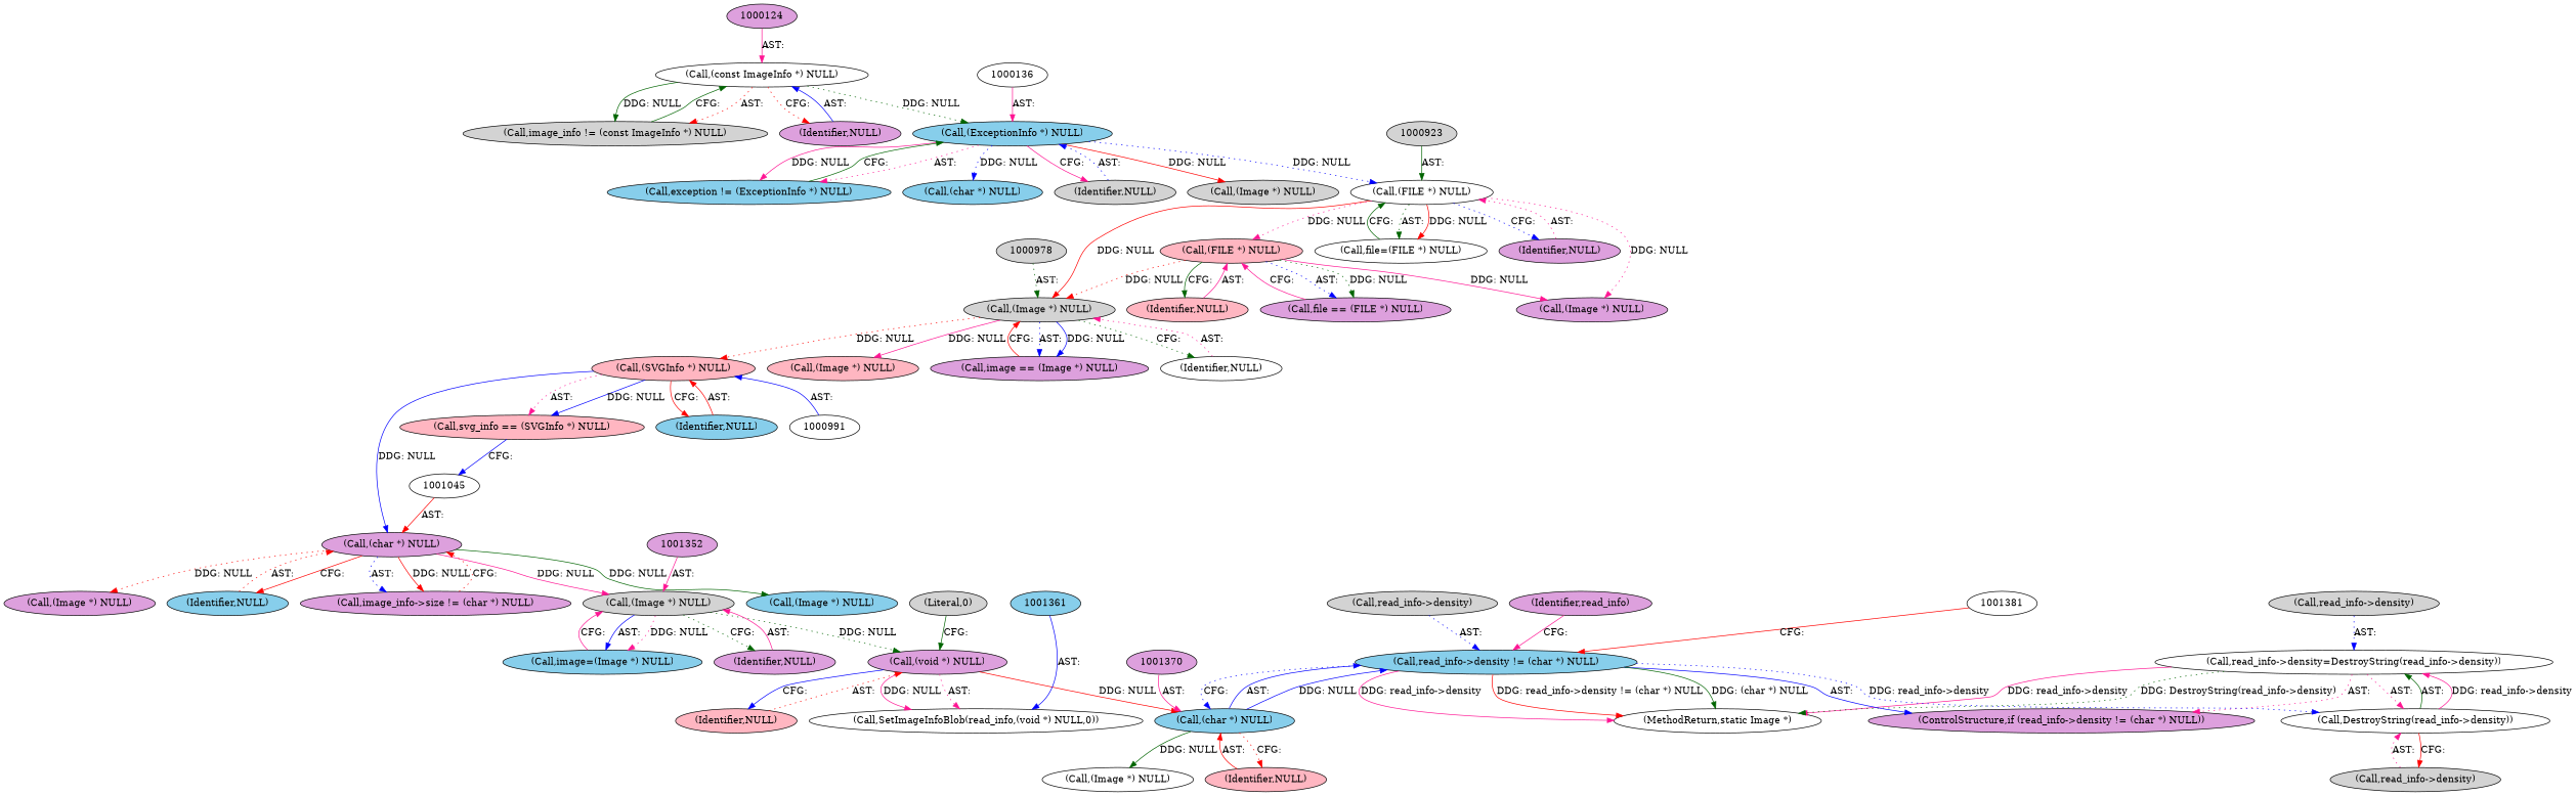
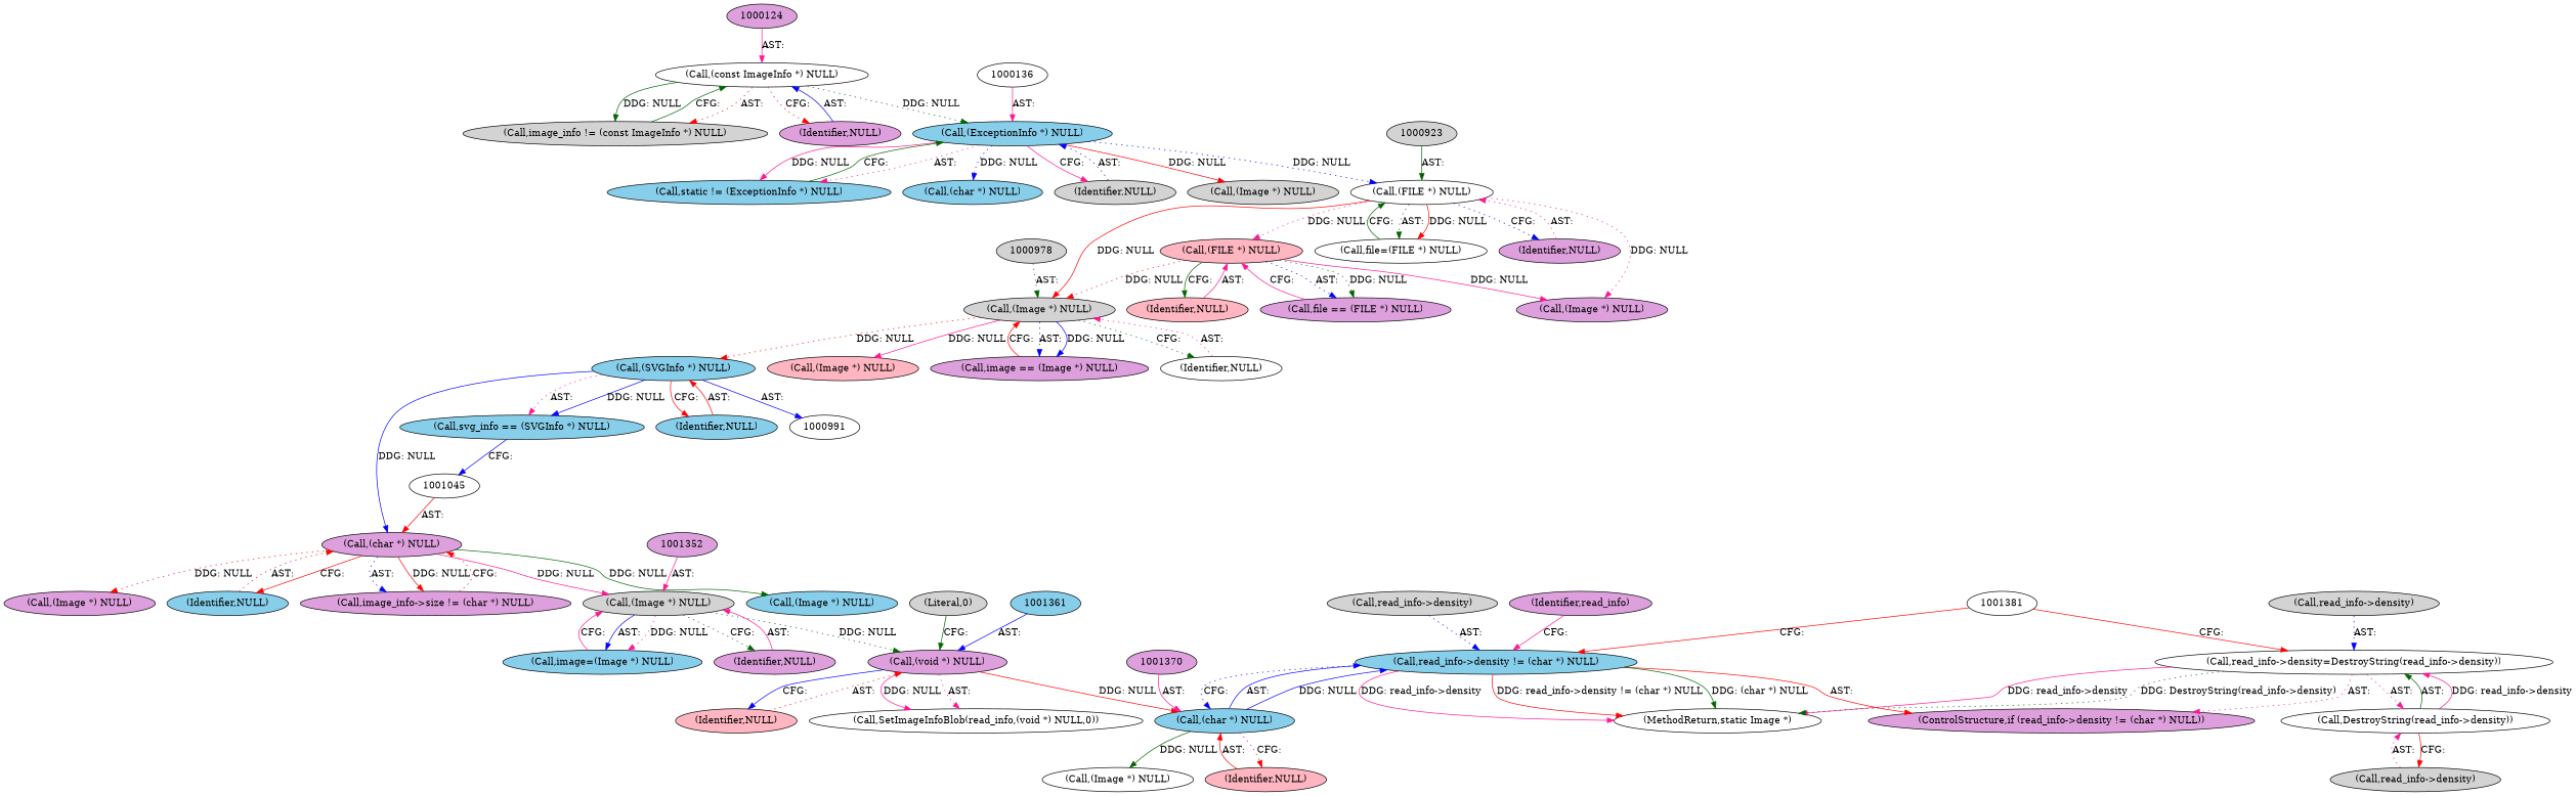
  digraph {
    node [fillcolor=plum style=filled]
    edge [color=deeppink style=solid]
    n1 [fillcolor=white label="(Call,read_info->density=DestroyString(read_info->density))"]
    n2 [fillcolor=white label="(Call,DestroyString(read_info->density))"]
    n3 [label="(ControlStructure,if (read_info->density != (char *) NULL))"]
    n4 [fillcolor=white label="(MethodReturn,static Image *)"]
    n5 [fillcolor=lightgrey label="(Call,read_info->density)"]
    n6 [fillcolor=skyblue label="(Call,read_info->density != (char *) NULL)"]
    n7 [fillcolor=skyblue label="(Call,(char *) NULL)"]
    n8 [fillcolor=lightpink label="(Identifier,NULL)"]
    n9 [fillcolor=white label="(Call,(Image *) NULL)"]
    n10 [label="(Call,(void *) NULL)"]
    n11 [fillcolor=white label="(Call,SetImageInfoBlob(read_info,(void *) NULL,0))"]
    n12 [fillcolor=lightpink label="(Identifier,NULL)"]
    n13 [fillcolor=lightgrey label="(Call,(Image *) NULL)"]
    n14 [label="(Identifier,NULL)"]
    n15 [fillcolor=skyblue label="(Call,image=(Image *) NULL)"]
    n16 [label="(Call,(char *) NULL)"]
    n17 [fillcolor=skyblue label="(Call,(Image *) NULL)"]
    n18 [label="(Call,(Image *) NULL)"]
    n19 [fillcolor=skyblue label="(Identifier,NULL)"]
    n20 [label="(Call,image_info->size != (char *) NULL)"]
-   n21 [fillcolor=lightpink label="(Call,(SVGInfo *) NULL)"]
-   n22 [fillcolor=lightpink label="(Call,svg_info == (SVGInfo *) NULL)"]
+   n21 [fillcolor=skyblue label="(Call,(SVGInfo *) NULL)"]
+   n22 [fillcolor=skyblue label="(Call,svg_info == (SVGInfo *) NULL)"]
    n23 [fillcolor=skyblue label="(Identifier,NULL)"]
    1001045 [fillcolor=white]
    n25 [fillcolor=lightgrey label="(Call,(Image *) NULL)"]
    n26 [fillcolor=lightpink label="(Call,(Image *) NULL)"]
    n27 [label="(Call,image == (Image *) NULL)"]
    n28 [fillcolor=white label="(Identifier,NULL)"]
    n29 [fillcolor=lightpink label="(Call,(FILE *) NULL)"]
    n30 [label="(Call,file == (FILE *) NULL)"]
    n31 [label="(Call,(Image *) NULL)"]
    n32 [fillcolor=lightpink label="(Identifier,NULL)"]
    n33 [fillcolor=white label="(Call,(FILE *) NULL)"]
    n34 [fillcolor=white label="(Call,file=(FILE *) NULL)"]
    n35 [label="(Identifier,NULL)"]
    n36 [fillcolor=skyblue label="(Call,(ExceptionInfo *) NULL)"]
    n37 [fillcolor=lightgrey label="(Call,(Image *) NULL)"]
-   n38 [fillcolor=skyblue label="(Call,exception != (ExceptionInfo *) NULL)"]
+   n38 [fillcolor=skyblue label="(Call,static != (ExceptionInfo *) NULL)"]
    n39 [fillcolor=skyblue label="(Call,(char *) NULL)"]
    n40 [fillcolor=lightgrey label="(Identifier,NULL)"]
    n41 [fillcolor=white label="(Call,(const ImageInfo *) NULL)"]
    n42 [fillcolor=lightgrey label="(Call,image_info != (const ImageInfo *) NULL)"]
    n43 [label="(Identifier,NULL)"]
    n44 [fillcolor=lightgrey label="(Literal,0)"]
    n45 [fillcolor=lightgrey label="(Call,read_info->density)"]
    n46 [fillcolor=lightgrey label="(Call,read_info->density)"]
    n47 [label="(Identifier,read_info)"]
    1001381 [fillcolor=white]
    1001370
    1001361 [fillcolor=skyblue]
    1001352
    1000991 [fillcolor=white]
    1000978 [fillcolor=lightgrey]
    1000923 [fillcolor=lightgrey]
    1000136 [fillcolor=white]
    1000124
    n1 -> n2 [label="AST: " style=dotted]
    n1 -> n3 [label="AST: " style=dotted]
    n1 -> n4 [label="DDG: read_info->density"]
    n1 -> n4 [color=darkgreen label="DDG: DestroyString(read_info->density)" style=dotted]
    n2 -> n1 [color=darkgreen label="AST: "]
    n2 -> n1 [label="DDG: read_info->density"]
    n2 -> n5 [color=red label="CFG: "]
    n5 -> n2 [label="AST: " style=dotted]
-   n6 -> n2 [color=blue label="DDG: read_info->density" style=dotted]
-   n6 -> n3 [color=blue label="AST: "]
+   n6 -> n3 [color=red label="AST: "]
    n6 -> n4 [label="DDG: read_info->density"]
    n6 -> n4 [color=red label="DDG: read_info->density != (char *) NULL"]
    n6 -> n4 [color=darkgreen label="DDG: (char *) NULL"]
    n6 -> n7 [color=blue label="CFG: " style=dotted]
    n7 -> n6 [color=blue label="AST: "]
    n7 -> n6 [color=blue label="DDG: NULL"]
    n7 -> n8 [color=red label="CFG: " style=dotted]
    n7 -> n9 [color=darkgreen label="DDG: NULL"]
    n8 -> n7 [color=red label="AST: "]
    n10 -> n7 [color=red label="DDG: NULL"]
    n10 -> n11 [label="AST: " style=dotted]
    n10 -> n11 [label="DDG: NULL"]
    n10 -> n12 [color=blue label="CFG: "]
    n12 -> n10 [color=red label="AST: " style=dotted]
    n13 -> n10 [color=darkgreen label="DDG: NULL" style=dotted]
    n13 -> n14 [color=darkgreen label="CFG: " style=dotted]
    n13 -> n15 [color=blue label="AST: "]
    n13 -> n15 [label="DDG: NULL" style=dotted]
    n14 -> n13 [label="AST: "]
    n15 -> n13 [label="CFG: "]
    n16 -> n13 [label="DDG: NULL"]
    n16 -> n17 [color=darkgreen label="DDG: NULL"]
    n16 -> n18 [color=red label="DDG: NULL" style=dotted]
    n16 -> n19 [color=red label="CFG: "]
    n16 -> n20 [color=blue label="AST: " style=dotted]
    n16 -> n20 [color=red label="DDG: NULL"]
    n19 -> n16 [color=red label="AST: " style=dotted]
    n20 -> n16 [color=red label="CFG: " style=dotted]
    n21 -> n16 [color=blue label="DDG: NULL"]
    n21 -> n22 [label="AST: " style=dotted]
    n21 -> n22 [color=blue label="DDG: NULL"]
    n21 -> n23 [color=red label="CFG: "]
    n22 -> 1001045 [color=blue label="CFG: "]
    n23 -> n21 [color=red label="AST: "]
    1001045 -> n16 [color=red label="AST: "]
    n25 -> n21 [color=red label="DDG: NULL" style=dotted]
    n25 -> n26 [label="DDG: NULL"]
    n25 -> n27 [color=blue label="AST: " style=dotted]
    n25 -> n27 [color=blue label="DDG: NULL"]
    n25 -> n28 [color=darkgreen label="CFG: " style=dotted]
    n27 -> n25 [color=red label="CFG: "]
    n28 -> n25 [label="AST: " style=dotted]
    n29 -> n25 [color=red label="DDG: NULL" style=dotted]
    n29 -> n30 [color=blue label="AST: " style=dotted]
    n29 -> n30 [color=darkgreen label="DDG: NULL" style=dotted]
    n29 -> n31 [label="DDG: NULL"]
    n29 -> n32 [color=darkgreen label="CFG: "]
    n30 -> n29 [label="CFG: "]
    n32 -> n29 [label="AST: "]
    n33 -> n25 [color=red label="DDG: NULL"]
    n33 -> n29 [label="DDG: NULL" style=dotted]
    n33 -> n31 [label="DDG: NULL" style=dotted]
    n33 -> n34 [color=darkgreen label="AST: " style=dotted]
    n33 -> n34 [color=red label="DDG: NULL"]
    n33 -> n35 [color=blue label="CFG: " style=dotted]
    n34 -> n33 [color=darkgreen label="CFG: "]
    n35 -> n33 [label="AST: " style=dotted]
    n36 -> n33 [color=blue label="DDG: NULL" style=dotted]
    n36 -> n37 [color=red label="DDG: NULL"]
    n36 -> n38 [label="AST: " style=dotted]
    n36 -> n38 [label="DDG: NULL"]
    n36 -> n39 [color=blue label="DDG: NULL" style=dotted]
    n36 -> n40 [label="CFG: "]
    n38 -> n36 [color=darkgreen label="CFG: "]
    n40 -> n36 [color=blue label="AST: " style=dotted]
    n41 -> n36 [color=darkgreen label="DDG: NULL" style=dotted]
    n41 -> n42 [color=red label="AST: " style=dotted]
    n41 -> n42 [color=darkgreen label="DDG: NULL"]
    n41 -> n43 [color=red label="CFG: " style=dotted]
    n42 -> n41 [color=darkgreen label="CFG: "]
    n43 -> n41 [color=blue label="AST: "]
    n44 -> n10 [color=darkgreen label="CFG: "]
    n45 -> n1 [color=blue label="AST: " style=dotted]
    n46 -> n6 [color=blue label="AST: " style=dotted]
    n47 -> n6 [label="CFG: "]
+   1001381 -> n1 [color=red label="CFG: "]
    1001381 -> n6 [color=red label="CFG: "]
    1001370 -> n7 [label="AST: "]
-   1001361 -> n11 [color=blue label="AST: "]
+   1001361 -> n10 [color=blue label="AST: "]
    1001352 -> n13 [label="AST: "]
-   1000991 -> n21 [color=blue label="AST: "]
+   n21 -> 1000991 [color=blue label="AST: "]
    1000978 -> n25 [color=darkgreen label="AST: " style=dotted]
    1000923 -> n33 [color=darkgreen label="AST: "]
    1000136 -> n36 [label="AST: "]
    1000124 -> n41 [label="AST: "]
  }
